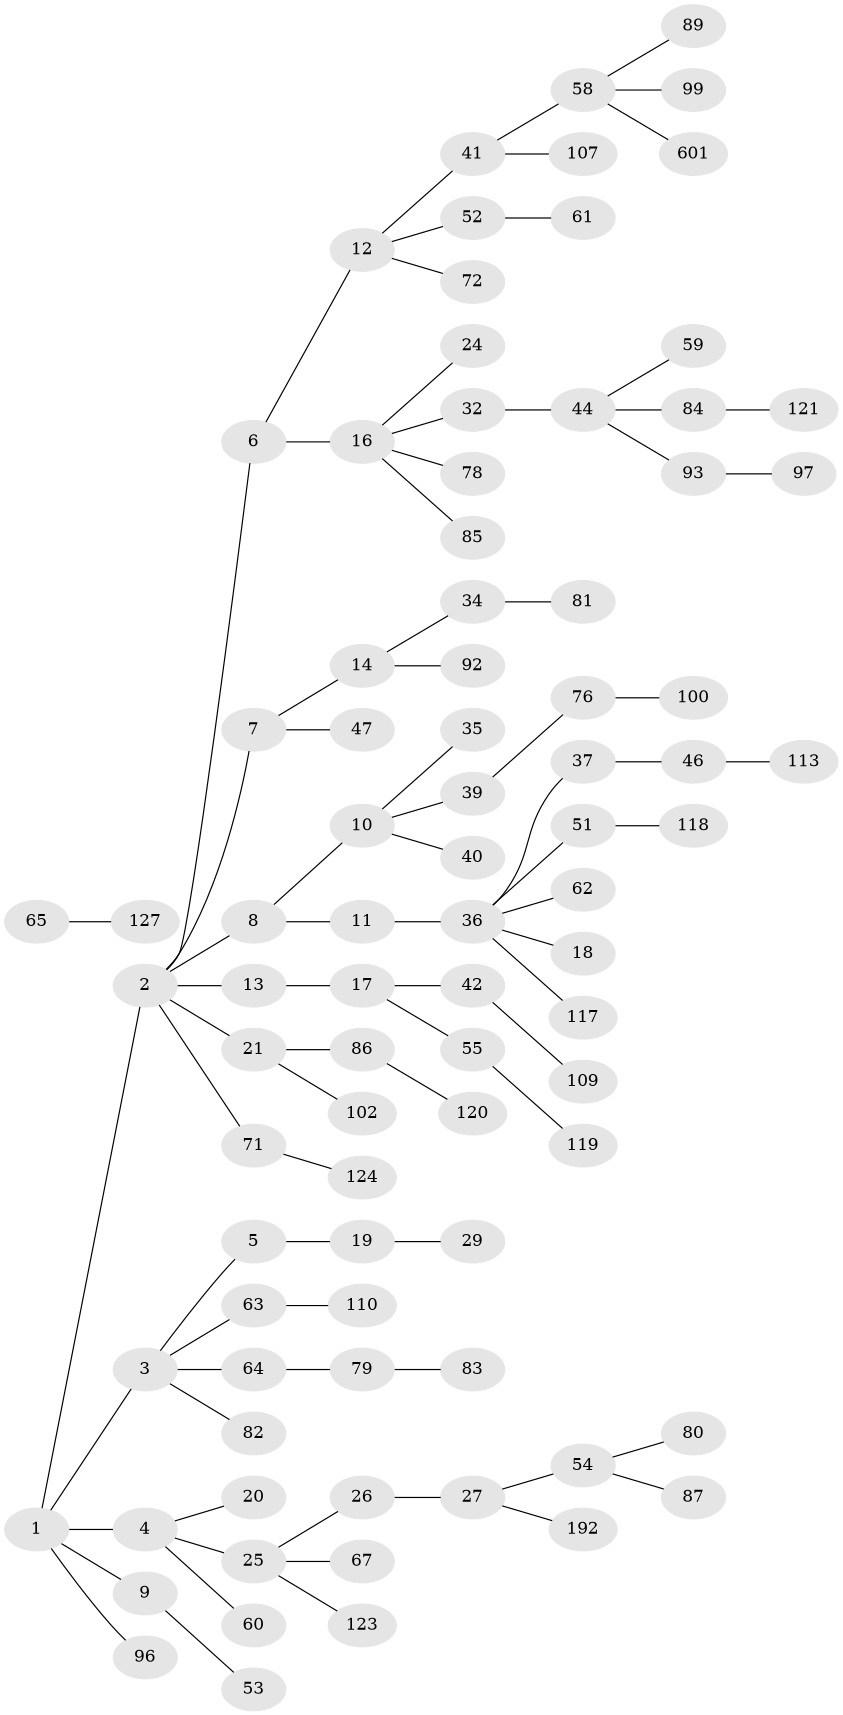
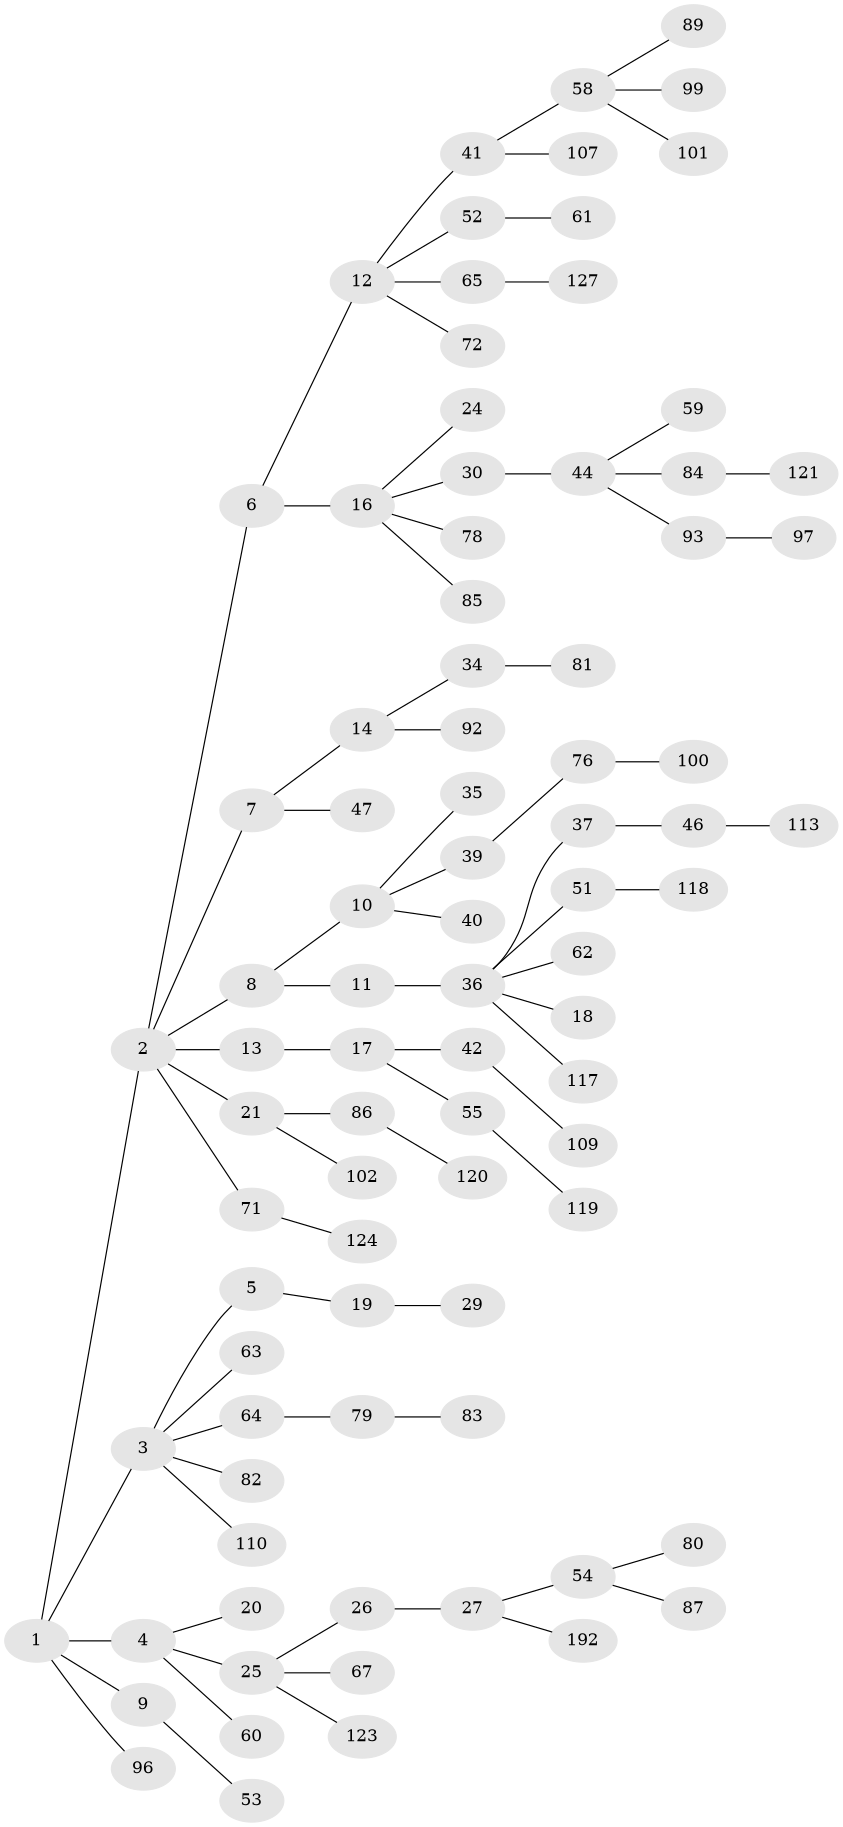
  graph {
    rankdir=LR
    node [color=gray90 style=filled]
    1 [super="+38"]
    2 [super="+33"]
    3 [super="+43"]
    4 [super="+66"]
    9 [super="+45"]
    96
    6
    7 [super="+28"]
    8 [super="+30"]
    13 [super="+15"]
    21 [super="+49"]
    71
    5
    63
    64
    82
    110
    20
    25 [super="+90"]
    60
    53
    12 [super="+23"]
    16 [super="+98"]
    14 [super="+18"]
    47
    10 [super="+77"]
    11
    17 [super="+31"]
    86
    102
    124
    19 [super="+22"]
    79
    26 [super="+128"]
    67 [super="+94"]
    123
    29 [super="+68"]
    41 [super="+106"]
    52
    65 [super="+74"]
    72
    24
-   32 [super="+48"]
+   32 [super="+48" label=30]
    78
    85
    34
    92
    35 [super="+57"]
    39
    40
    36 [super="+73"]
    76 [super="+105"]
    42 [super="+69"]
    55 [super="+125"]
    37 [super="+103"]
    51 [super="+75"]
    62
    n58 [label=18 super="+91"]
    117
    58 [super="+112"]
    107
    61
    127
    81 [super="+95"]
    44 [super="+56"]
    109
    119
    120
    27 [super="+50"]
    54 [super="+70"]
    n71 [label=192]
    80
    87 [super="+111"]
    59 [super="+108"]
    84
    93
    46 [super="+104"]
    118 [super="+126"]
    113 [super="+116"]
    100
    89
    99
-   101 [label=601]
+   101
    121
    97 [super="+114"]
    83 [super="+115"]
    1 -- 2
    1 -- 3
    1 -- 4
    1 -- 9
    1 -- 96
    2 -- 6
    2 -- 7
    2 -- 8
    2 -- 13
    2 -- 21
    2 -- 71
    3 -- 5
    3 -- 63
    3 -- 64
    3 -- 82
-   63 -- 110
+   3 -- 110
    4 -- 20
    4 -- 25
    4 -- 60
    9 -- 53
    6 -- 12
    6 -- 16
    7 -- 14
    7 -- 47
    8 -- 10
    8 -- 11
    13 -- 17
    21 -- 86
    21 -- 102
    71 -- 124
    5 -- 19
    64 -- 79
    25 -- 26
    25 -- 67
    25 -- 123
    12 -- 41
    12 -- 52
+   12 -- 65
    12 -- 72
    16 -- 24
    16 -- 32
    16 -- 78
    16 -- 85
    14 -- 34
    14 -- 92
    10 -- 35
    10 -- 39
    10 -- 40
    11 -- 36
    17 -- 42
    17 -- 55
    86 -- 120
    19 -- 29
    79 -- 83
    26 -- 27
    41 -- 58
    41 -- 107
    52 -- 61
    65 -- 127
    32 -- 44
    34 -- 81
    39 -- 76
    36 -- 37
    36 -- 51
    36 -- 62
    36 -- n58
    36 -- 117
    76 -- 100
    42 -- 109
    55 -- 119
    37 -- 46
    51 -- 118
    58 -- 89
    58 -- 99
    58 -- 101
    44 -- 59
    44 -- 84
    44 -- 93
    27 -- 54
    27 -- n71
    54 -- 80
    54 -- 87
    84 -- 121
    93 -- 97
    46 -- 113
  }
